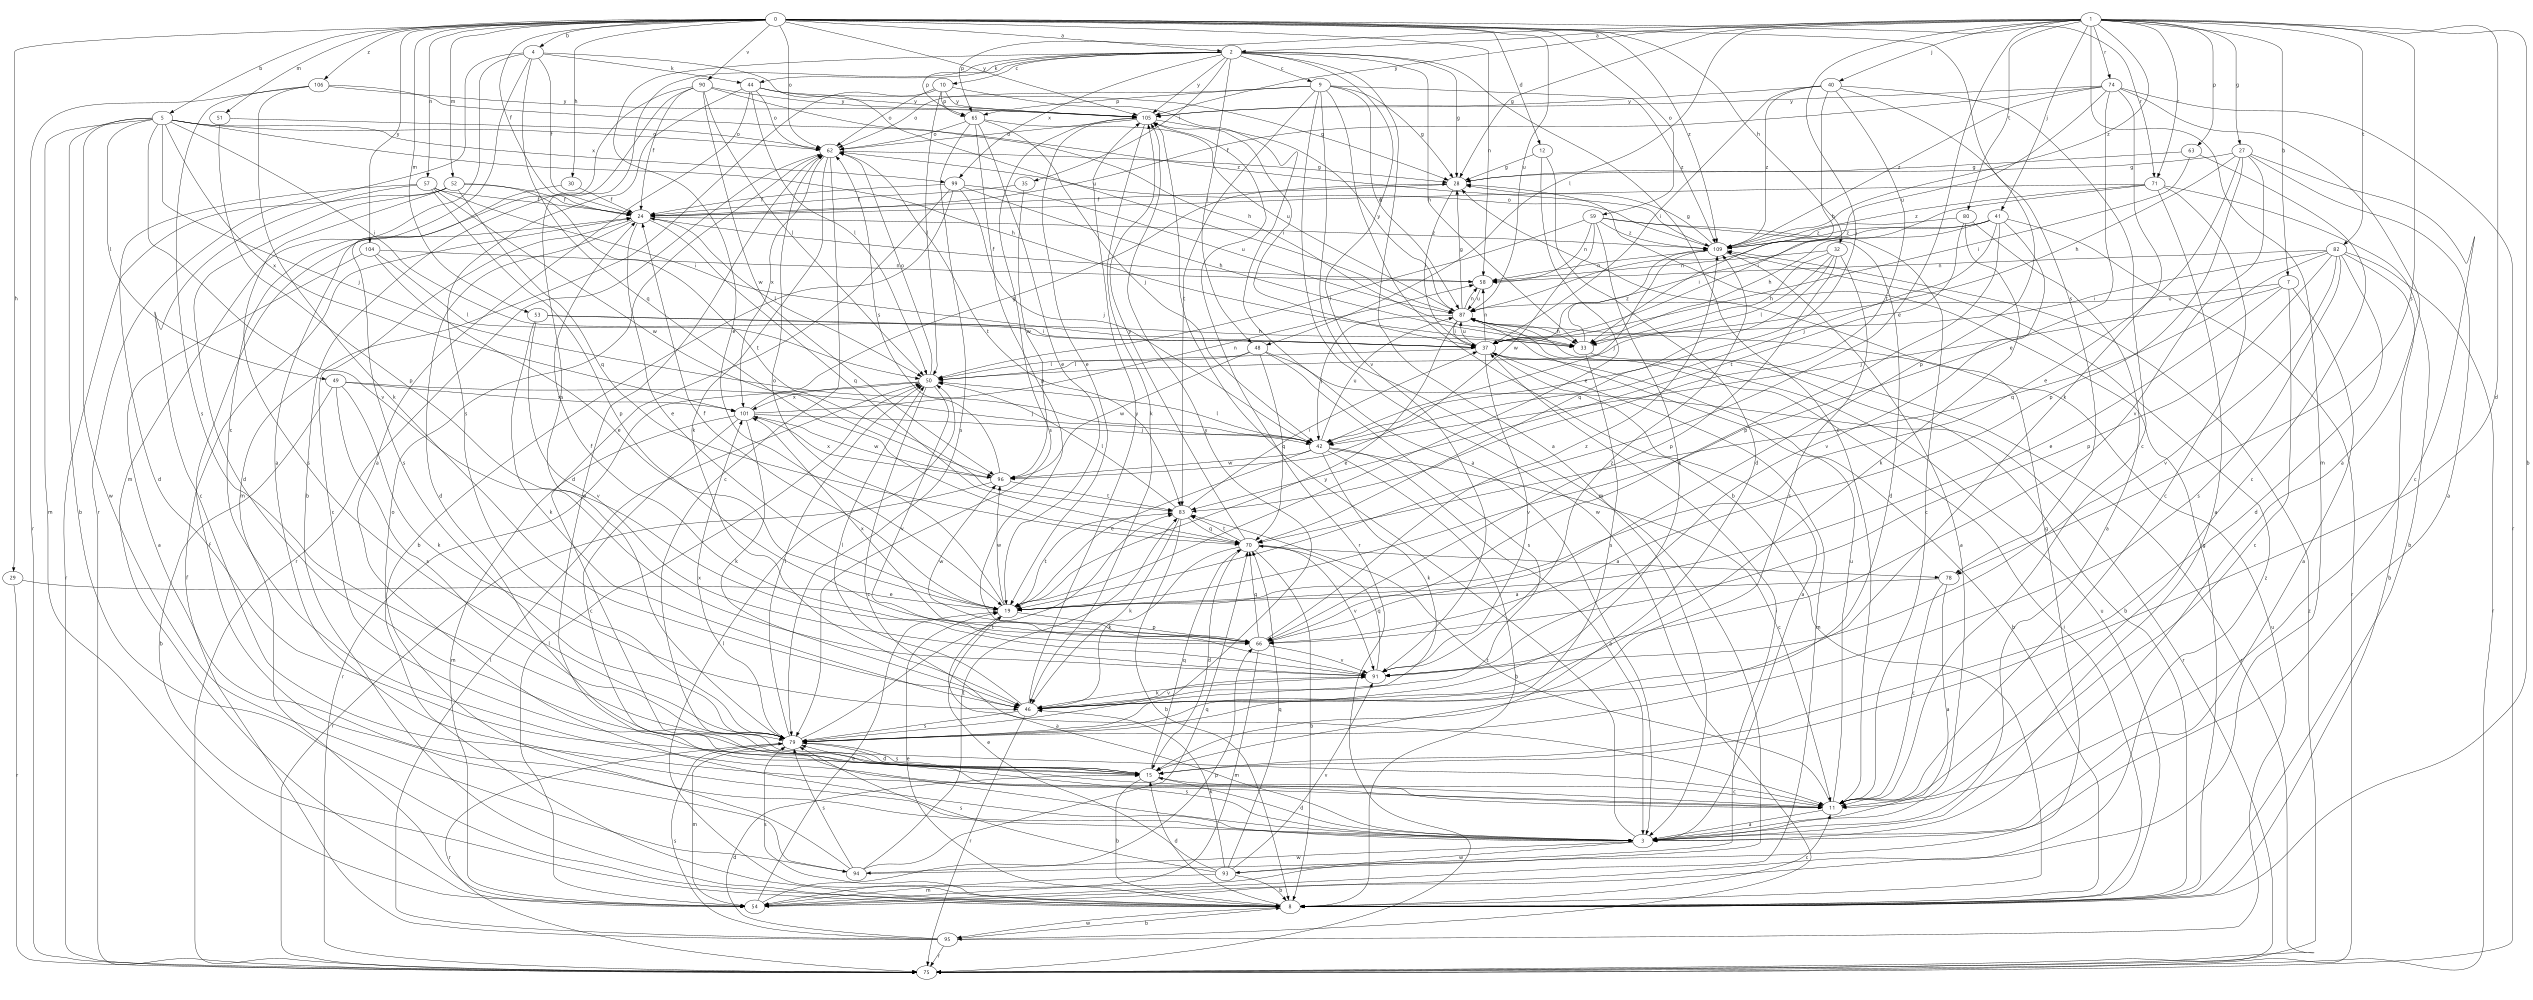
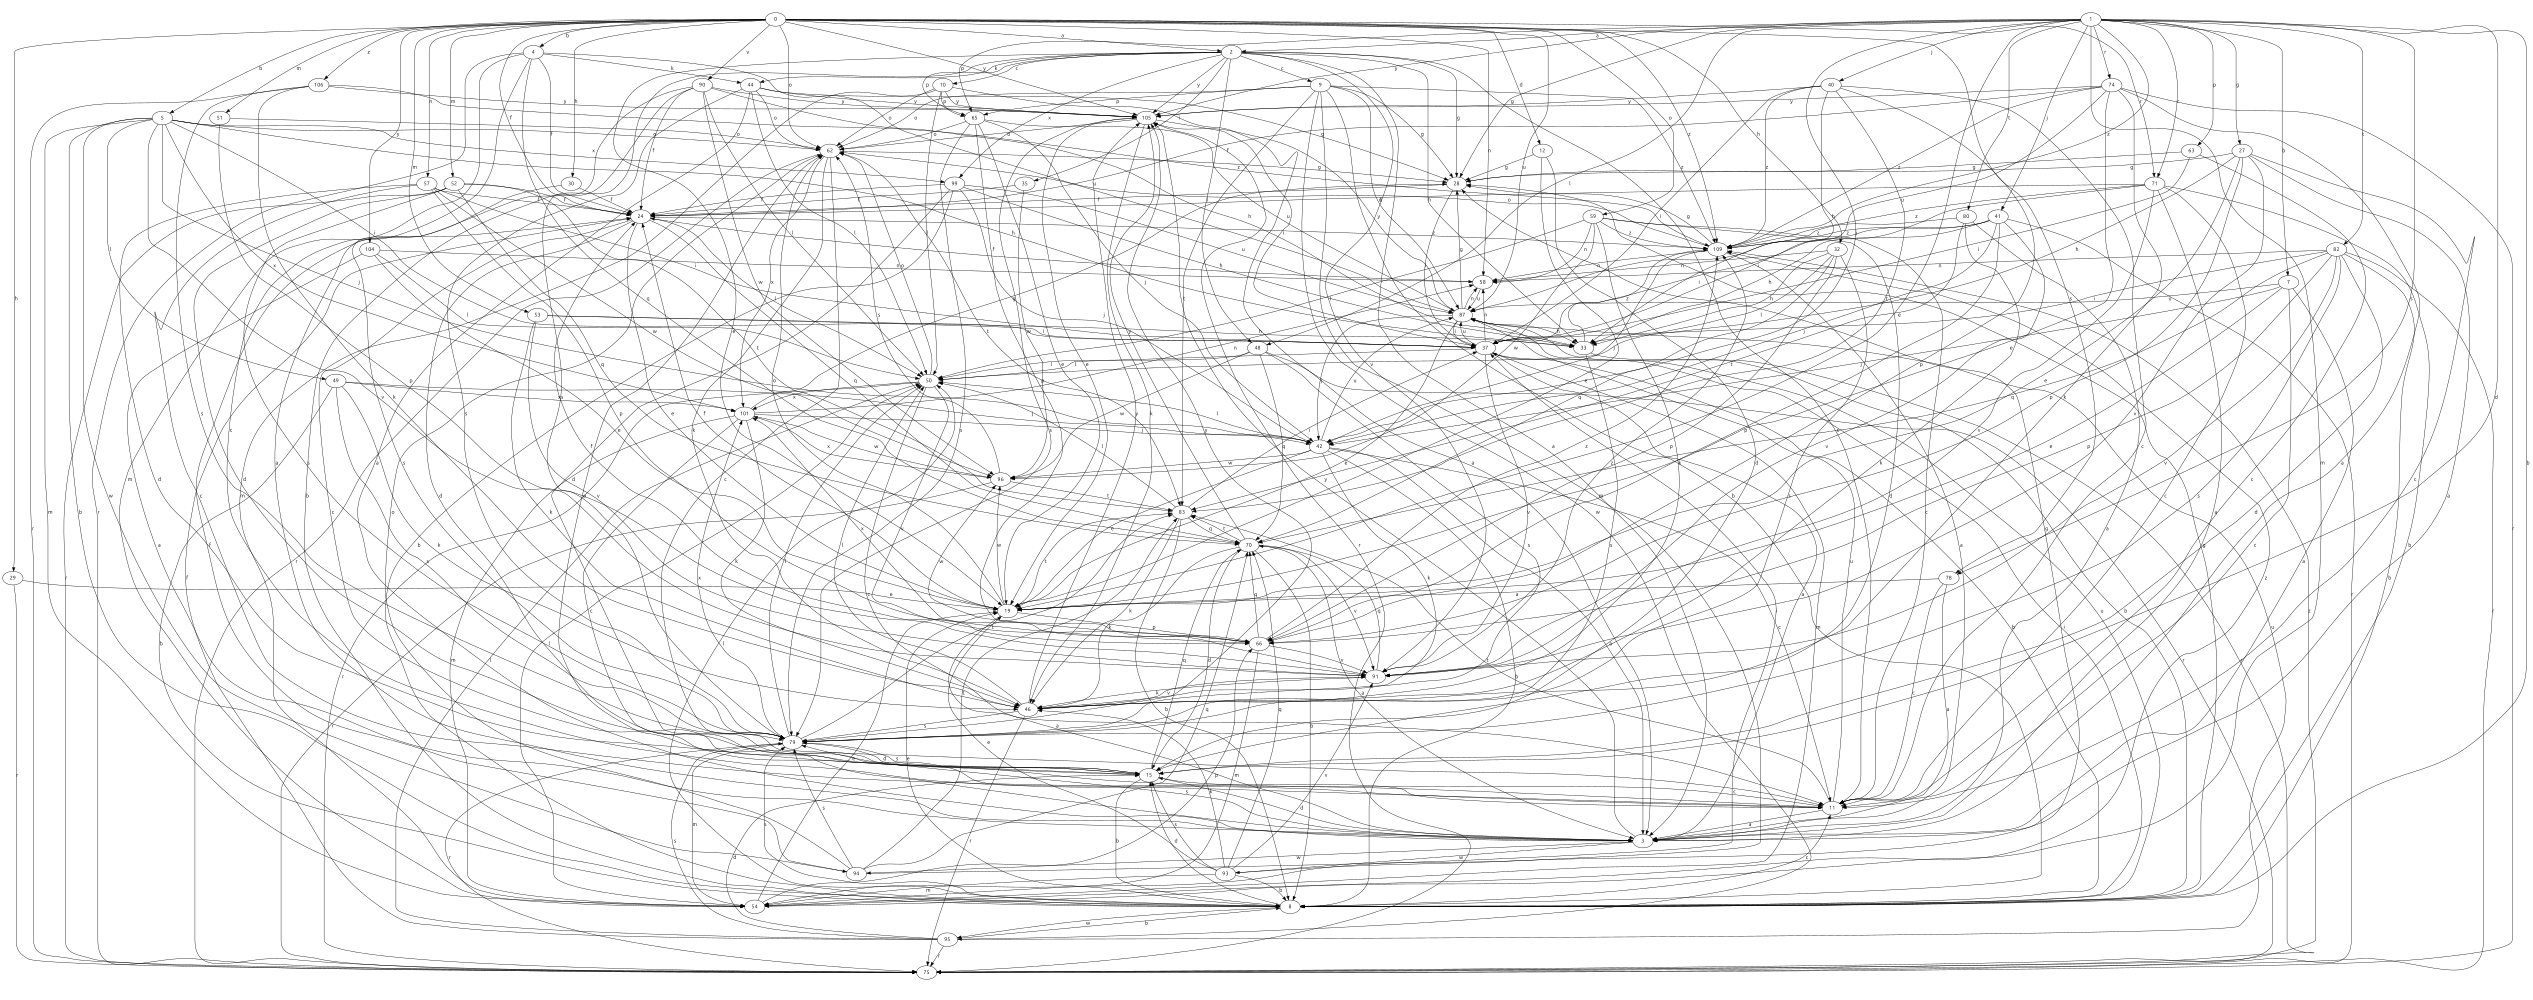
  strict digraph {
    fontname=Ubuntu
    node [fontname=Ubuntu]
    edge [fontname=Ubuntu]
    0
    2
    4
    5
    12
    24
    29
    30
    32
    51
    52
    53
    57
    58
    59
    62
    71
    78
    87
    90
    104
    105
    106
    109
    19
    28
    48
    65
    3
    9
    10
    11
    33
    35
    44
    79
    91
    99
    54
    70
    75
    8
    42
    94
    37
    49
    101
    15
    50
    66
    83
    46
    96
    1
    7
    27
    40
    41
    63
    74
    80
    82
    95
    93
    0 -> 2 [label=a]
    0 -> 4 [label=b]
    0 -> 5 [label=b]
    0 -> 12 [label=d]
    0 -> 24 [label=f]
    0 -> 29 [label=h]
    0 -> 30 [label=h]
    0 -> 32 [label=h]
    0 -> 51 [label=m]
    0 -> 52 [label=m]
    0 -> 53 [label=m]
    0 -> 57 [label=n]
    0 -> 58 [label=n]
    0 -> 59 [label=o]
    0 -> 62 [label=o]
    0 -> 71 [label=r]
    0 -> 78 [label=s]
    0 -> 87 [label=u]
    0 -> 90 [label=v]
    0 -> 104 [label=y]
    0 -> 105 [label=y]
    0 -> 106 [label=z]
    0 -> 109 [label=z]
    2 -> 105 [label=y]
    2 -> 19 [label=e]
    2 -> 28 [label=g]
    2 -> 48 [label=l]
    2 -> 65 [label=p]
    2 -> 3 [label=a]
    2 -> 9 [label=c]
    2 -> 10 [label=c]
    2 -> 11 [label=c]
    2 -> 33 [label=h]
    2 -> 35 [label=i]
    2 -> 44 [label=k]
    2 -> 79 [label=s]
    2 -> 91 [label=v]
    2 -> 99 [label=x]
    4 -> 24 [label=f]
    4 -> 87 [label=u]
    4 -> 11 [label=c]
    4 -> 44 [label=k]
    4 -> 54 [label=m]
    4 -> 70 [label=q]
    4 -> 75 [label=r]
    5 -> 62 [label=o]
    5 -> 33 [label=h]
    5 -> 91 [label=v]
    5 -> 99 [label=x]
    5 -> 54 [label=m]
    5 -> 8 [label=b]
    5 -> 42 [label=j]
    5 -> 94 [label=w]
    5 -> 37 [label=i]
    5 -> 49 [label=l]
    5 -> 101 [label=x]
    12 -> 19 [label=e]
    12 -> 28 [label=g]
    12 -> 15 [label=d]
    24 -> 109 [label=z]
    24 -> 19 [label=e]
    24 -> 11 [label=c]
    24 -> 70 [label=q]
    24 -> 15 [label=d]
    24 -> 50 [label=l]
    29 -> 19 [label=e]
    29 -> 75 [label=r]
    30 -> 24 [label=f]
    30 -> 79 [label=s]
    32 -> 58 [label=n]
    32 -> 33 [label=h]
    32 -> 79 [label=s]
    32 -> 70 [label=q]
    32 -> 50 [label=l]
    32 -> 66 [label=p]
    51 -> 62 [label=o]
    51 -> 66 [label=p]
    52 -> 24 [label=f]
    52 -> 79 [label=s]
    52 -> 70 [label=q]
    52 -> 75 [label=r]
    52 -> 15 [label=d]
    52 -> 83 [label=t]
    53 -> 33 [label=h]
    53 -> 91 [label=v]
    53 -> 37 [label=i]
    53 -> 46 [label=k]
    57 -> 24 [label=f]
    57 -> 11 [label=c]
    57 -> 37 [label=i]
    57 -> 15 [label=d]
    57 -> 66 [label=p]
    57 -> 96 [label=w]
    58 -> 24 [label=f]
    58 -> 87 [label=u]
    59 -> 58 [label=n]
    59 -> 109 [label=z]
    59 -> 11 [label=c]
    59 -> 15 [label=d]
    59 -> 50 [label=l]
    59 -> 46 [label=k]
    59 -> 96 [label=w]
    62 -> 28 [label=g]
    62 -> 11 [label=c]
    62 -> 75 [label=r]
    62 -> 101 [label=x]
    62 -> 83 [label=t]
    62 -> 46 [label=k]
    71 -> 24 [label=f]
    71 -> 109 [label=z]
    71 -> 3 [label=a]
    71 -> 11 [label=c]
+   71 -> 91 [label=v]
    71 -> 8 [label=b]
    71 -> 37 [label=i]
    78 -> 19 [label=a]
    78 -> 3 [label=a]
    78 -> 11 [label=c]
    87 -> 58 [label=n]
    87 -> 105 [label=y]
    87 -> 19 [label=e]
    87 -> 28 [label=g]
    87 -> 33 [label=h]
    87 -> 8 [label=b]
    87 -> 42 [label=j]
    87 -> 37 [label=i]
    90 -> 24 [label=f]
    90 -> 105 [label=y]
    90 -> 3 [label=a]
    90 -> 33 [label=h]
    90 -> 8 [label=b]
    90 -> 50 [label=l]
    90 -> 96 [label=w]
    104 -> 58 [label=n]
    104 -> 19 [label=e]
    104 -> 3 [label=a]
    104 -> 50 [label=l]
    105 -> 62 [label=o]
    105 -> 19 [label=e]
    105 -> 79 [label=s]
    105 -> 75 [label=r]
    105 -> 37 [label=i]
    105 -> 46 [label=k]
    106 -> 105 [label=y]
    106 -> 109 [label=z]
    106 -> 79 [label=s]
    106 -> 75 [label=r]
    106 -> 46 [label=k]
    109 -> 58 [label=n]
    109 -> 62 [label=o]
    109 -> 28 [label=g]
    109 -> 3 [label=a]
    109 -> 42 [label=j]
    19 -> 24 [label=f]
    19 -> 62 [label=o]
    19 -> 3 [label=a]
    19 -> 66 [label=p]
    19 -> 83 [label=t]
    19 -> 96 [label=w]
    28 -> 24 [label=f]
    28 -> 37 [label=i]
    48 -> 79 [label=s]
    48 -> 70 [label=q]
    48 -> 75 [label=r]
    48 -> 50 [label=l]
    48 -> 96 [label=w]
    65 -> 62 [label=o]
    65 -> 87 [label=u]
    65 -> 19 [label=e]
    65 -> 79 [label=s]
    65 -> 42 [label=j]
    65 -> 66 [label=p]
    3 -> 62 [label=o]
    3 -> 105 [label=y]
    3 -> 79 [label=s]
    3 -> 94 [label=w]
    3 -> 15 [label=d]
    3 -> 93 [label=w]
    9 -> 62 [label=o]
    9 -> 87 [label=u]
    9 -> 109 [label=z]
    9 -> 28 [label=g]
    9 -> 65 [label=p]
    9 -> 54 [label=m]
    9 -> 8 [label=b]
    9 -> 83 [label=t]
    9 -> 95 [label=w]
    10 -> 62 [label=o]
    10 -> 105 [label=y]
    10 -> 65 [label=p]
    10 -> 3 [label=a]
    10 -> 54 [label=m]
    10 -> 50 [label=l]
    11 -> 87 [label=u]
    11 -> 3 [label=a]
    11 -> 83 [label=t]
    33 -> 109 [label=z]
    33 -> 79 [label=s]
    33 -> 75 [label=r]
    35 -> 24 [label=f]
    35 -> 96 [label=w]
    44 -> 62 [label=o]
    44 -> 105 [label=y]
    44 -> 28 [label=g]
    44 -> 3 [label=a]
    44 -> 79 [label=s]
    44 -> 50 [label=l]
    79 -> 105 [label=y]
    79 -> 54 [label=m]
    79 -> 75 [label=r]
    79 -> 101 [label=x]
    79 -> 15 [label=d]
    79 -> 50 [label=l]
    79 -> 83 [label=t]
    91 -> 24 [label=f]
    91 -> 109 [label=z]
    91 -> 70 [label=q]
    91 -> 46 [label=k]
    99 -> 24 [label=f]
    99 -> 87 [label=u]
    99 -> 33 [label=h]
    99 -> 8 [label=b]
    99 -> 42 [label=j]
    99 -> 15 [label=d]
    54 -> 109 [label=z]
    54 -> 19 [label=e]
    54 -> 50 [label=l]
    54 -> 66 [label=p]
    70 -> 105 [label=y]
-   70 -> 78 [label=a]
+   70 -> 3 [label=a]
    70 -> 91 [label=v]
    70 -> 8 [label=b]
    70 -> 15 [label=d]
    70 -> 83 [label=t]
    70 -> 46 [label=k]
    75 -> 109 [label=z]
    8 -> 87 [label=u]
    8 -> 19 [label=e]
    8 -> 28 [label=g]
    8 -> 11 [label=c]
    8 -> 79 [label=s]
    8 -> 37 [label=i]
    8 -> 15 [label=d]
    8 -> 50 [label=l]
    8 -> 95 [label=w]
    42 -> 87 [label=u]
    42 -> 19 [label=e]
    42 -> 3 [label=a]
    42 -> 11 [label=c]
    42 -> 8 [label=b]
    42 -> 50 [label=l]
    42 -> 46 [label=k]
    42 -> 96 [label=w]
    94 -> 24 [label=f]
    94 -> 62 [label=o]
    94 -> 79 [label=s]
    94 -> 70 [label=q]
    94 -> 37 [label=i]
    94 -> 83 [label=t]
    37 -> 58 [label=n]
    37 -> 87 [label=u]
    37 -> 3 [label=a]
    37 -> 91 [label=v]
    37 -> 54 [label=m]
    37 -> 8 [label=b]
    37 -> 50 [label=l]
    49 -> 79 [label=s]
    49 -> 8 [label=b]
    49 -> 42 [label=j]
    49 -> 101 [label=x]
    49 -> 46 [label=k]
    101 -> 58 [label=n]
    101 -> 28 [label=g]
    101 -> 11 [label=c]
    101 -> 54 [label=m]
    101 -> 42 [label=j]
    101 -> 46 [label=k]
    101 -> 96 [label=w]
    15 -> 11 [label=c]
    15 -> 79 [label=s]
    15 -> 70 [label=q]
    15 -> 8 [label=b]
    50 -> 62 [label=o]
    50 -> 11 [label=c]
    50 -> 91 [label=v]
    50 -> 75 [label=r]
    50 -> 101 [label=x]
    66 -> 109 [label=z]
    66 -> 91 [label=v]
    66 -> 54 [label=m]
    66 -> 70 [label=q]
    66 -> 101 [label=x]
    66 -> 96 [label=w]
    83 -> 70 [label=q]
    83 -> 8 [label=b]
    83 -> 37 [label=i]
    83 -> 50 [label=l]
    83 -> 46 [label=k]
    46 -> 105 [label=y]
    46 -> 79 [label=s]
    46 -> 91 [label=v]
    46 -> 75 [label=r]
    46 -> 50 [label=l]
    96 -> 62 [label=s]
    96 -> 75 [label=r]
    96 -> 101 [label=x]
    96 -> 83 [label=t]
    1 -> 2 [label=a]
    1 -> 71 [label=r]
    1 -> 78 [label=s]
    1 -> 105 [label=y]
    1 -> 109 [label=z]
    1 -> 19 [label=e]
    1 -> 28 [label=g]
    1 -> 48 [label=l]
    1 -> 65 [label=p]
    1 -> 54 [label=m]
    1 -> 8 [label=b]
    1 -> 42 [label=j]
    1 -> 15 [label=d]
    1 -> 7 [label=b]
    1 -> 27 [label=g]
    1 -> 40 [label=j]
    1 -> 41 [label=j]
    1 -> 63 [label=p]
    1 -> 74 [label=r]
    1 -> 80 [label=t]
    1 -> 82 [label=t]
    7 -> 87 [label=u]
    7 -> 19 [label=e]
    7 -> 3 [label=a]
    7 -> 11 [label=c]
    7 -> 42 [label=j]
    27 -> 19 [label=e]
    27 -> 28 [label=g]
    27 -> 3 [label=a]
    27 -> 11 [label=c]
    27 -> 33 [label=h]
    27 -> 91 [label=v]
    27 -> 66 [label=p]
    40 -> 105 [label=y]
    40 -> 109 [label=z]
    40 -> 11 [label=c]
    40 -> 33 [label=h]
    40 -> 37 [label=i]
    40 -> 66 [label=p]
    40 -> 83 [label=t]
    41 -> 109 [label=z]
    41 -> 33 [label=h]
    41 -> 91 [label=v]
    41 -> 75 [label=r]
    41 -> 42 [label=j]
    41 -> 37 [label=i]
    41 -> 66 [label=p]
    63 -> 28 [label=g]
    63 -> 11 [label=c]
    63 -> 37 [label=i]
    74 -> 24 [label=f]
    74 -> 87 [label=u]
    74 -> 105 [label=y]
    74 -> 109 [label=z]
    74 -> 19 [label=e]
    74 -> 3 [label=a]
    74 -> 75 [label=r]
    74 -> 46 [label=k]
    80 -> 109 [label=z]
    80 -> 3 [label=a]
    80 -> 83 [label=t]
    80 -> 46 [label=k]
    82 -> 58 [label=n]
    82 -> 79 [label=s]
    82 -> 91 [label=v]
    82 -> 70 [label=q]
    82 -> 75 [label=r]
    82 -> 8 [label=b]
    82 -> 37 [label=i]
    82 -> 15 [label=d]
    82 -> 66 [label=p]
    95 -> 24 [label=f]
    95 -> 87 [label=u]
    95 -> 79 [label=s]
    95 -> 75 [label=r]
    95 -> 8 [label=b]
    95 -> 15 [label=d]
    95 -> 50 [label=l]
    93 -> 19 [label=e]
    93 -> 28 [label=g]
-   93 -> 79 [label=s]
+   93 -> 15 [label=s]
    93 -> 91 [label=v]
    93 -> 54 [label=m]
    93 -> 70 [label=q]
    93 -> 8 [label=b]
    93 -> 46 [label=k]
  }
